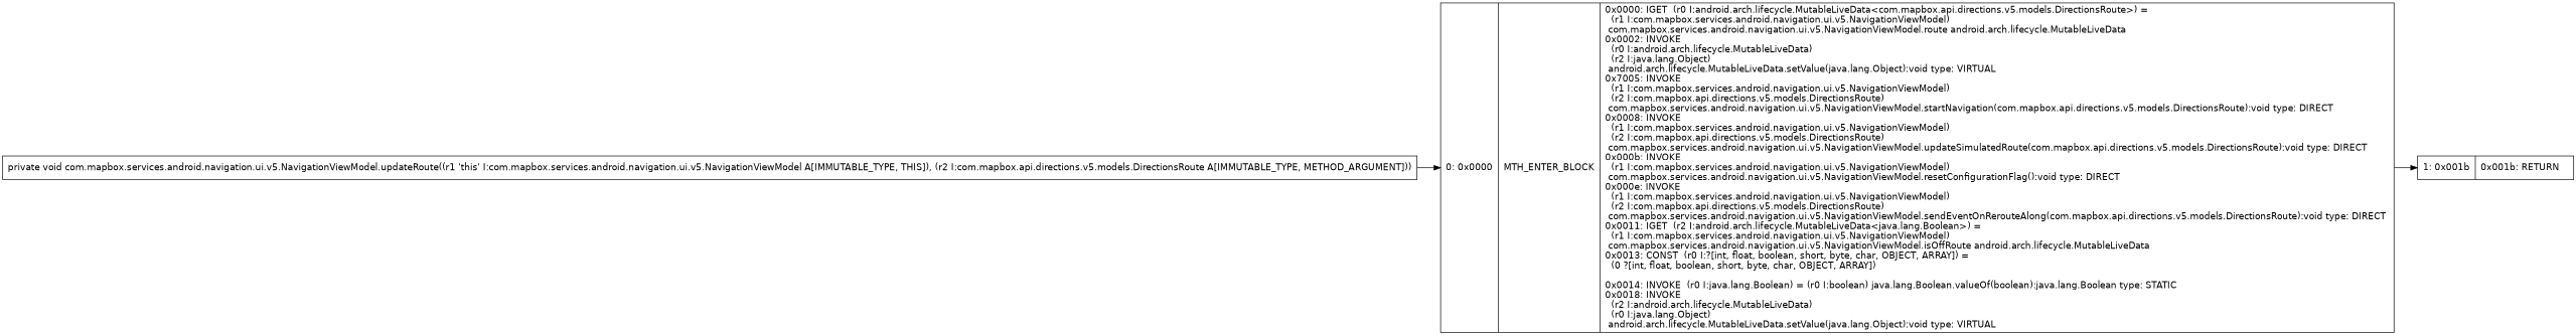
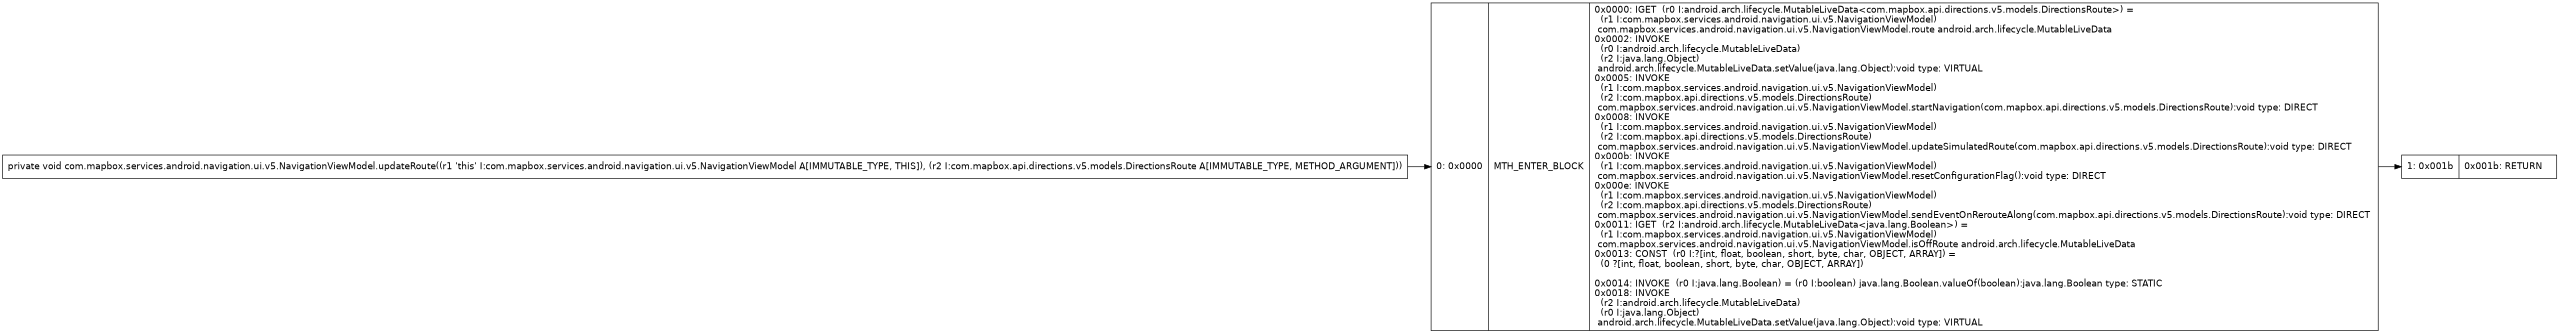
  digraph {
    rankdir=LR
    fontname="DejaVu Sans"
    node [shape=record fontname="DejaVu Sans"]
    edge [fontname="DejaVu Sans"]
-   n1 [label="{0\:\ 0x0000|MTH_ENTER_BLOCK\l|0x0000: IGET  (r0 I:android.arch.lifecycle.MutableLiveData\<com.mapbox.api.directions.v5.models.DirectionsRoute\>) = \l  (r1 I:com.mapbox.services.android.navigation.ui.v5.NavigationViewModel)\l com.mapbox.services.android.navigation.ui.v5.NavigationViewModel.route android.arch.lifecycle.MutableLiveData \l0x0002: INVOKE  \l  (r0 I:android.arch.lifecycle.MutableLiveData)\l  (r2 I:java.lang.Object)\l android.arch.lifecycle.MutableLiveData.setValue(java.lang.Object):void type: VIRTUAL \l0x7005: INVOKE  \l  (r1 I:com.mapbox.services.android.navigation.ui.v5.NavigationViewModel)\l  (r2 I:com.mapbox.api.directions.v5.models.DirectionsRoute)\l com.mapbox.services.android.navigation.ui.v5.NavigationViewModel.startNavigation(com.mapbox.api.directions.v5.models.DirectionsRoute):void type: DIRECT \l0x0008: INVOKE  \l  (r1 I:com.mapbox.services.android.navigation.ui.v5.NavigationViewModel)\l  (r2 I:com.mapbox.api.directions.v5.models.DirectionsRoute)\l com.mapbox.services.android.navigation.ui.v5.NavigationViewModel.updateSimulatedRoute(com.mapbox.api.directions.v5.models.DirectionsRoute):void type: DIRECT \l0x000b: INVOKE  \l  (r1 I:com.mapbox.services.android.navigation.ui.v5.NavigationViewModel)\l com.mapbox.services.android.navigation.ui.v5.NavigationViewModel.resetConfigurationFlag():void type: DIRECT \l0x000e: INVOKE  \l  (r1 I:com.mapbox.services.android.navigation.ui.v5.NavigationViewModel)\l  (r2 I:com.mapbox.api.directions.v5.models.DirectionsRoute)\l com.mapbox.services.android.navigation.ui.v5.NavigationViewModel.sendEventOnRerouteAlong(com.mapbox.api.directions.v5.models.DirectionsRoute):void type: DIRECT \l0x0011: IGET  (r2 I:android.arch.lifecycle.MutableLiveData\<java.lang.Boolean\>) = \l  (r1 I:com.mapbox.services.android.navigation.ui.v5.NavigationViewModel)\l com.mapbox.services.android.navigation.ui.v5.NavigationViewModel.isOffRoute android.arch.lifecycle.MutableLiveData \l0x0013: CONST  (r0 I:?[int, float, boolean, short, byte, char, OBJECT, ARRAY]) = \l  (0 ?[int, float, boolean, short, byte, char, OBJECT, ARRAY])\l \l0x0014: INVOKE  (r0 I:java.lang.Boolean) = (r0 I:boolean) java.lang.Boolean.valueOf(boolean):java.lang.Boolean type: STATIC \l0x0018: INVOKE  \l  (r2 I:android.arch.lifecycle.MutableLiveData)\l  (r0 I:java.lang.Object)\l android.arch.lifecycle.MutableLiveData.setValue(java.lang.Object):void type: VIRTUAL \l}"]
+   n1 [label="{0\:\ 0x0000|MTH_ENTER_BLOCK\l|0x0000: IGET  (r0 I:android.arch.lifecycle.MutableLiveData\<com.mapbox.api.directions.v5.models.DirectionsRoute\>) = \l  (r1 I:com.mapbox.services.android.navigation.ui.v5.NavigationViewModel)\l com.mapbox.services.android.navigation.ui.v5.NavigationViewModel.route android.arch.lifecycle.MutableLiveData \l0x0002: INVOKE  \l  (r0 I:android.arch.lifecycle.MutableLiveData)\l  (r2 I:java.lang.Object)\l android.arch.lifecycle.MutableLiveData.setValue(java.lang.Object):void type: VIRTUAL \l0x0005: INVOKE  \l  (r1 I:com.mapbox.services.android.navigation.ui.v5.NavigationViewModel)\l  (r2 I:com.mapbox.api.directions.v5.models.DirectionsRoute)\l com.mapbox.services.android.navigation.ui.v5.NavigationViewModel.startNavigation(com.mapbox.api.directions.v5.models.DirectionsRoute):void type: DIRECT \l0x0008: INVOKE  \l  (r1 I:com.mapbox.services.android.navigation.ui.v5.NavigationViewModel)\l  (r2 I:com.mapbox.api.directions.v5.models.DirectionsRoute)\l com.mapbox.services.android.navigation.ui.v5.NavigationViewModel.updateSimulatedRoute(com.mapbox.api.directions.v5.models.DirectionsRoute):void type: DIRECT \l0x000b: INVOKE  \l  (r1 I:com.mapbox.services.android.navigation.ui.v5.NavigationViewModel)\l com.mapbox.services.android.navigation.ui.v5.NavigationViewModel.resetConfigurationFlag():void type: DIRECT \l0x000e: INVOKE  \l  (r1 I:com.mapbox.services.android.navigation.ui.v5.NavigationViewModel)\l  (r2 I:com.mapbox.api.directions.v5.models.DirectionsRoute)\l com.mapbox.services.android.navigation.ui.v5.NavigationViewModel.sendEventOnRerouteAlong(com.mapbox.api.directions.v5.models.DirectionsRoute):void type: DIRECT \l0x0011: IGET  (r2 I:android.arch.lifecycle.MutableLiveData\<java.lang.Boolean\>) = \l  (r1 I:com.mapbox.services.android.navigation.ui.v5.NavigationViewModel)\l com.mapbox.services.android.navigation.ui.v5.NavigationViewModel.isOffRoute android.arch.lifecycle.MutableLiveData \l0x0013: CONST  (r0 I:?[int, float, boolean, short, byte, char, OBJECT, ARRAY]) = \l  (0 ?[int, float, boolean, short, byte, char, OBJECT, ARRAY])\l \l0x0014: INVOKE  (r0 I:java.lang.Boolean) = (r0 I:boolean) java.lang.Boolean.valueOf(boolean):java.lang.Boolean type: STATIC \l0x0018: INVOKE  \l  (r2 I:android.arch.lifecycle.MutableLiveData)\l  (r0 I:java.lang.Object)\l android.arch.lifecycle.MutableLiveData.setValue(java.lang.Object):void type: VIRTUAL \l}"]
    n2 [label="{1\:\ 0x001b|0x001b: RETURN   \l}"]
    n3 [label="{private void com.mapbox.services.android.navigation.ui.v5.NavigationViewModel.updateRoute((r1 'this' I:com.mapbox.services.android.navigation.ui.v5.NavigationViewModel A[IMMUTABLE_TYPE, THIS]), (r2 I:com.mapbox.api.directions.v5.models.DirectionsRoute A[IMMUTABLE_TYPE, METHOD_ARGUMENT])) }"]
    n1 -> n2
    n3 -> n1
  }
